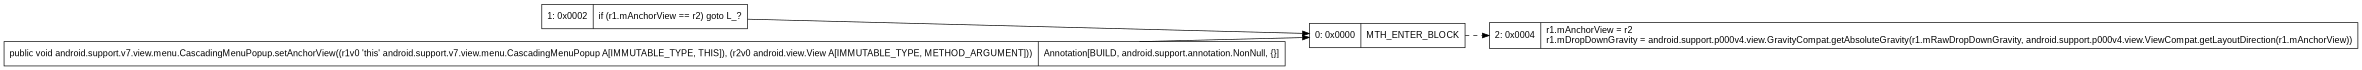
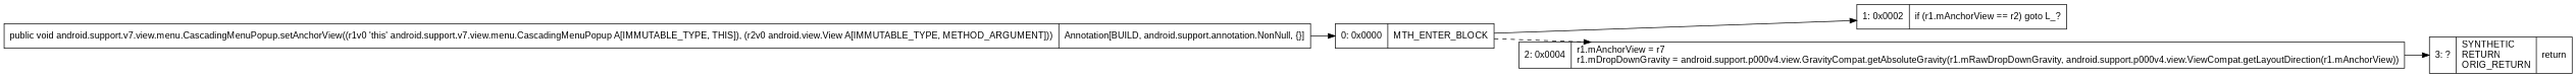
  digraph {
    fontname="Liberation Sans"
    rankdir=LR
    node [fontname="Liberation Sans" shape=record]
    edge [fontname="Liberation Sans"]
    n1 [label="{0\:\ 0x0000|MTH_ENTER_BLOCK\l}"]
    n2 [label="{1\:\ 0x0002|if (r1.mAnchorView == r2) goto L_?\l}"]
-   n3 [label="{2\:\ 0x0004|r1.mAnchorView = r2\lr1.mDropDownGravity = android.support.p000v4.view.GravityCompat.getAbsoluteGravity(r1.mRawDropDownGravity, android.support.p000v4.view.ViewCompat.getLayoutDirection(r1.mAnchorView))\l}"]
+   n3 [label="{2\:\ 0x0004|r1.mAnchorView = r7\lr1.mDropDownGravity = android.support.p000v4.view.GravityCompat.getAbsoluteGravity(r1.mRawDropDownGravity, android.support.p000v4.view.ViewCompat.getLayoutDirection(r1.mAnchorView))\l}"]
+   n4 [label="{3\:\ ?|SYNTHETIC\lRETURN\lORIG_RETURN\l|return\l}"]
    n5 [label="{public void android.support.v7.view.menu.CascadingMenuPopup.setAnchorView((r1v0 'this' android.support.v7.view.menu.CascadingMenuPopup A[IMMUTABLE_TYPE, THIS]), (r2v0 android.view.View A[IMMUTABLE_TYPE, METHOD_ARGUMENT]))  | Annotation[BUILD, android.support.annotation.NonNull, \{\}]\l}"]
-   n2 -> n1
+   n1 -> n2
    n1 -> n3 [style=dashed]
+   n3 -> n4
    n5 -> n1
  }
